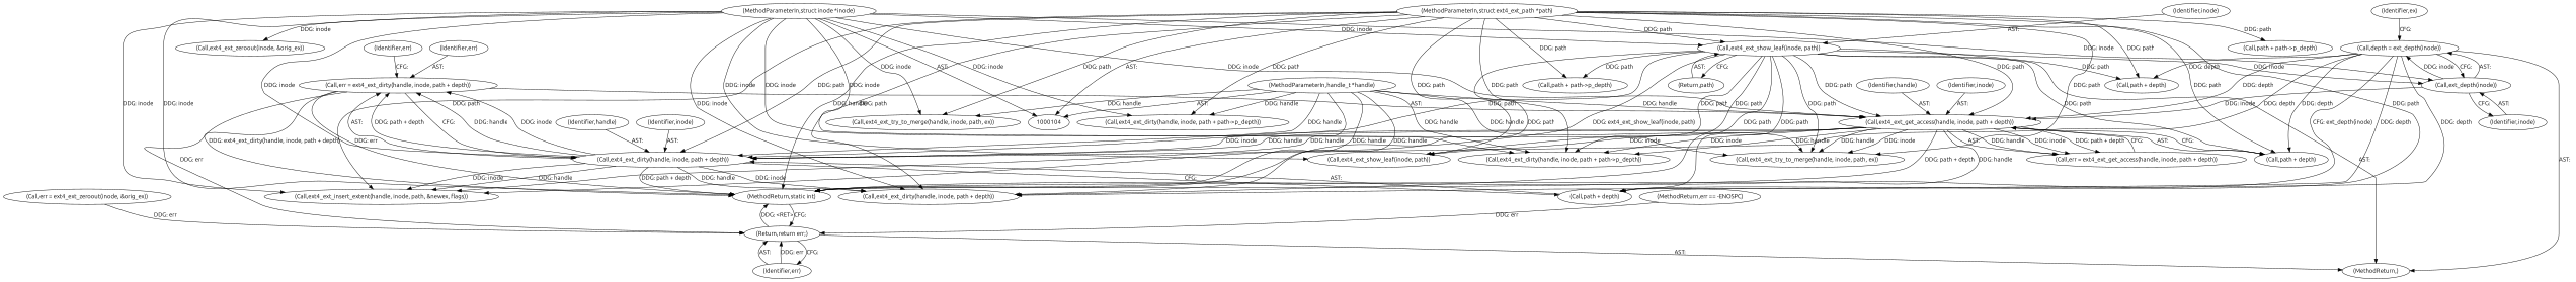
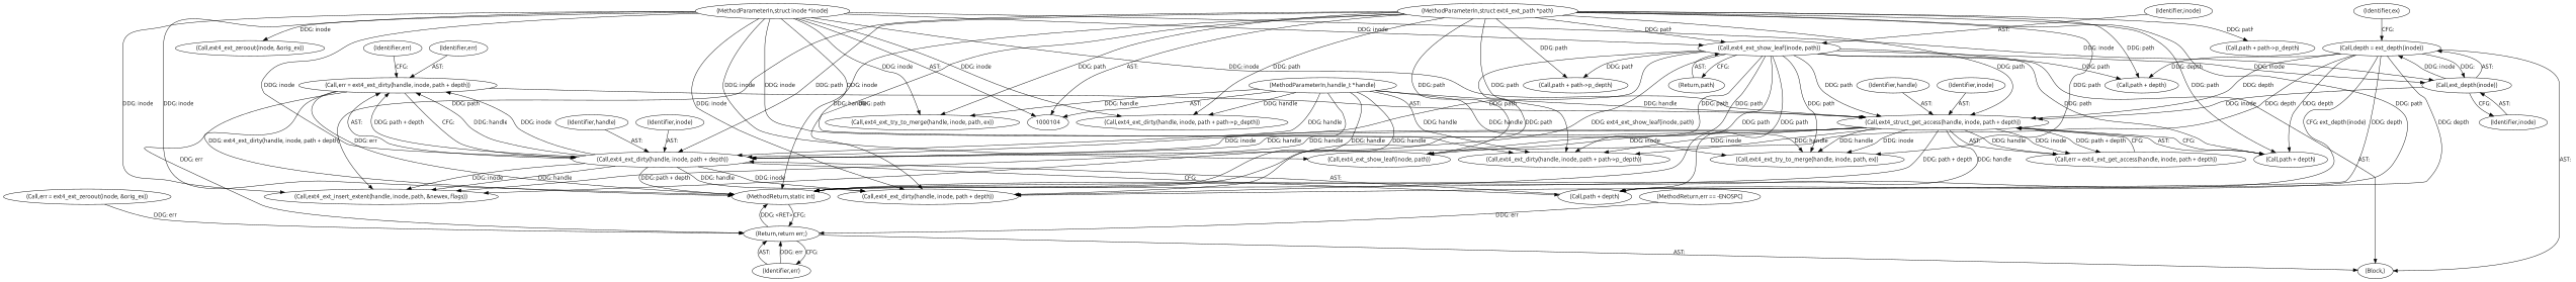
  digraph {
    fontname=Ubuntu
    node [fontname=Ubuntu]
    edge [fontname=Ubuntu]
    n1 [label="(Call,err = ext4_ext_dirty(handle, inode, path + depth))"]
    n2 [label="(Call,ext4_ext_dirty(handle, inode, path + depth))"]
    n3 [label="(Return,return err;)"]
    n4 [label="(MethodReturn,static int)"]
-   n5 [label="(Call,ext4_ext_get_access(handle, inode, path + depth))"]
+   n5 [label="(Call,ext4_struct_get_access(handle, inode, path + depth))"]
    n6 [label="(Call,ext4_ext_insert_extent(handle, inode, path, &newex, flags))"]
    n7 [label="(Call,ext4_ext_dirty(handle, inode, path + depth))"]
    n8 [label="(Call,path + depth)"]
-   n9 [label="(MethodReturn,)"]
+   n9 [label="(Block,)"]
    n10 [label="(Identifier,err)"]
    n11 [label="(Call,err = ext4_ext_get_access(handle, inode, path + depth))"]
    n12 [label="(Call,ext4_ext_show_leaf(inode, path))"]
    n13 [label="(Call,path + depth)"]
    n14 [label="(Call,ext4_ext_try_to_merge(handle, inode, path, ex))"]
    n15 [label="(Call,ext4_ext_dirty(handle, inode, path + path->p_depth))"]
    n16 [label="(MethodParameterIn,handle_t *handle)"]
    n17 [label="(Call,ext4_ext_try_to_merge(handle, inode, path, ex))"]
    n18 [label="(Call,ext4_ext_dirty(handle, inode, path + path->p_depth))"]
    1000104
    n20 [label="(Call,ext_depth(inode))"]
    n21 [label="(Call,depth = ext_depth(inode))"]
    n22 [label="(Identifier,inode)"]
    n23 [label="(Call,path + depth)"]
    n24 [label="(Call,ext4_ext_show_leaf(inode, path))"]
    n25 [label="(Call,path + path->p_depth)"]
    n26 [label="(Return,path)"]
    n27 [label="(MethodParameterIn,struct inode *inode)"]
    n28 [label="(Call,ext4_ext_zeroout(inode, &orig_ex))"]
    n29 [label="(MethodParameterIn,struct ext4_ext_path *path)"]
    n30 [label="(Call,path + path->p_depth)"]
    n31 [label="(Identifier,handle)"]
    n32 [label="(Identifier,inode)"]
    n33 [label="(Identifier,inode)"]
    n34 [label="(Identifier,err)"]
    n35 [label="(Call,err = ext4_ext_zeroout(inode, &orig_ex))"]
    n36 [label="(MethodReturn,err == -ENOSPC)"]
    n37 [label="(Identifier,inode)"]
    n38 [label="(Identifier,err)"]
    n39 [label="(Identifier,handle)"]
    n40 [label="(Identifier,ex)"]
    n1 -> n2 [label="CFG: "]
    n1 -> n3 [label="DDG: err"]
    n1 -> n4 [label="DDG: err"]
    n1 -> n4 [label="DDG: ext4_ext_dirty(handle, inode, path + depth)"]
    n1 -> n5 [label="AST: "]
    n2 -> n1 [label="AST: "]
    n2 -> n1 [label="DDG: handle"]
    n2 -> n1 [label="DDG: inode"]
    n2 -> n1 [label="DDG: path + depth"]
    n2 -> n4 [label="DDG: path + depth"]
    n2 -> n6 [label="DDG: handle"]
    n2 -> n6 [label="DDG: inode"]
    n2 -> n7 [label="DDG: handle"]
    n2 -> n7 [label="DDG: inode"]
    n2 -> n8 [label="CFG: "]
    n3 -> n4 [label="DDG: <RET>"]
    n3 -> n9 [label="AST: "]
    n3 -> n10 [label="CFG: "]
    n4 -> n3 [label="CFG: "]
    n5 -> n2 [label="DDG: handle"]
    n5 -> n2 [label="DDG: inode"]
    n5 -> n4 [label="DDG: path + depth"]
    n5 -> n4 [label="DDG: handle"]
    n5 -> n11 [label="AST: "]
    n5 -> n11 [label="DDG: handle"]
    n5 -> n11 [label="DDG: inode"]
    n5 -> n11 [label="DDG: path + depth"]
    n5 -> n12 [label="DDG: inode"]
    n5 -> n13 [label="CFG: "]
    n5 -> n14 [label="DDG: handle"]
    n5 -> n14 [label="DDG: inode"]
    n5 -> n15 [label="DDG: handle"]
    n5 -> n15 [label="DDG: inode"]
    n8 -> n2 [label="AST: "]
    n10 -> n3 [label="AST: "]
    n10 -> n3 [label="DDG: err"]
    n11 -> n5 [label="CFG: "]
    n13 -> n5 [label="AST: "]
    n16 -> n2 [label="DDG: handle"]
    n16 -> n4 [label="DDG: handle"]
    n16 -> n5 [label="DDG: handle"]
    n16 -> n6 [label="DDG: handle"]
    n16 -> n7 [label="DDG: handle"]
    n16 -> n14 [label="DDG: handle"]
    n16 -> n15 [label="DDG: handle"]
    n16 -> n17 [label="DDG: handle"]
    n16 -> n18 [label="DDG: handle"]
    n16 -> 1000104 [label="AST: "]
    n20 -> n5 [label="DDG: inode"]
    n20 -> n21 [label="AST: "]
    n20 -> n21 [label="DDG: inode"]
    n20 -> n22 [label="CFG: "]
    n21 -> n2 [label="DDG: depth"]
    n21 -> n4 [label="CFG: ext_depth(inode)"]
    n21 -> n5 [label="DDG: depth"]
    n21 -> n7 [label="DDG: depth"]
    n21 -> n8 [label="DDG: depth"]
    n21 -> n9 [label="AST: "]
    n21 -> n13 [label="DDG: depth"]
-   n21 -> n20 [label="CFG: "]
+   n21 -> n20 [label="DDG: "]
    n21 -> n23 [label="DDG: depth"]
    n22 -> n20 [label="AST: "]
    n24 -> n2 [label="DDG: path"]
    n24 -> n4 [label="DDG: ext4_ext_show_leaf(inode, path)"]
    n24 -> n5 [label="DDG: path"]
    n24 -> n6 [label="DDG: path"]
    n24 -> n7 [label="DDG: path"]
    n24 -> n8 [label="DDG: path"]
    n24 -> n9 [label="AST: "]
    n24 -> n12 [label="DDG: path"]
    n24 -> n13 [label="DDG: path"]
    n24 -> n14 [label="DDG: path"]
    n24 -> n15 [label="DDG: path"]
    n24 -> n20 [label="DDG: inode"]
    n24 -> n23 [label="DDG: path"]
    n24 -> n25 [label="DDG: path"]
    n24 -> n26 [label="CFG: "]
    n26 -> n24 [label="AST: "]
    n27 -> n2 [label="DDG: inode"]
    n27 -> n4 [label="DDG: inode"]
    n27 -> n5 [label="DDG: inode"]
    n27 -> n6 [label="DDG: inode"]
    n27 -> n7 [label="DDG: inode"]
    n27 -> n12 [label="DDG: inode"]
    n27 -> n14 [label="DDG: inode"]
    n27 -> n15 [label="DDG: inode"]
    n27 -> n17 [label="DDG: inode"]
    n27 -> n18 [label="DDG: inode"]
    n27 -> 1000104 [label="AST: "]
    n27 -> n20 [label="DDG: inode"]
    n27 -> n24 [label="DDG: inode"]
    n27 -> n28 [label="DDG: inode"]
    n29 -> n2 [label="DDG: path"]
    n29 -> n4 [label="DDG: handle"]
    n29 -> n5 [label="DDG: path"]
    n29 -> n6 [label="DDG: path"]
    n29 -> n7 [label="DDG: path"]
    n29 -> n8 [label="DDG: path"]
    n29 -> n12 [label="DDG: path"]
    n29 -> n13 [label="DDG: path"]
    n29 -> n14 [label="DDG: path"]
    n29 -> n15 [label="DDG: path"]
    n29 -> n17 [label="DDG: path"]
    n29 -> n18 [label="DDG: path"]
    n29 -> 1000104 [label="AST: "]
    n29 -> n23 [label="DDG: path"]
    n29 -> n24 [label="DDG: path"]
    n29 -> n25 [label="DDG: path"]
    n29 -> n30 [label="DDG: path"]
    n31 -> n2 [label="AST: "]
    n32 -> n5 [label="AST: "]
    n33 -> n24 [label="AST: "]
    n34 -> n1 [label="CFG: "]
    n35 -> n3 [label="DDG: err"]
    n36 -> n3 [label="DDG: err"]
    n37 -> n2 [label="AST: "]
    n38 -> n1 [label="AST: "]
    n39 -> n5 [label="AST: "]
    n40 -> n21 [label="CFG: "]
  }
